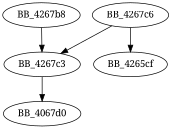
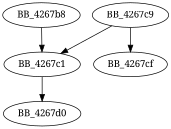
  digraph {
    fontname="Noto Serif"
    node [fontname="Noto Serif"]
    edge [fontname="Noto Serif"]
    BB_4267b8
-   BB_4267c3
-   BB_4267d0 [label=BB_4067d0]
-   BB_4267c9 [label=BB_4267c6]
-   BB_4267cf [label=BB_4265cf]
+   BB_4267c3 [label=BB_4267c1]
+   BB_4267d0
+   BB_4267c9
+   BB_4267cf
    BB_4267b8 -> BB_4267c3
    BB_4267c3 -> BB_4267d0
    BB_4267c9 -> BB_4267c3
    BB_4267c9 -> BB_4267cf
  }
